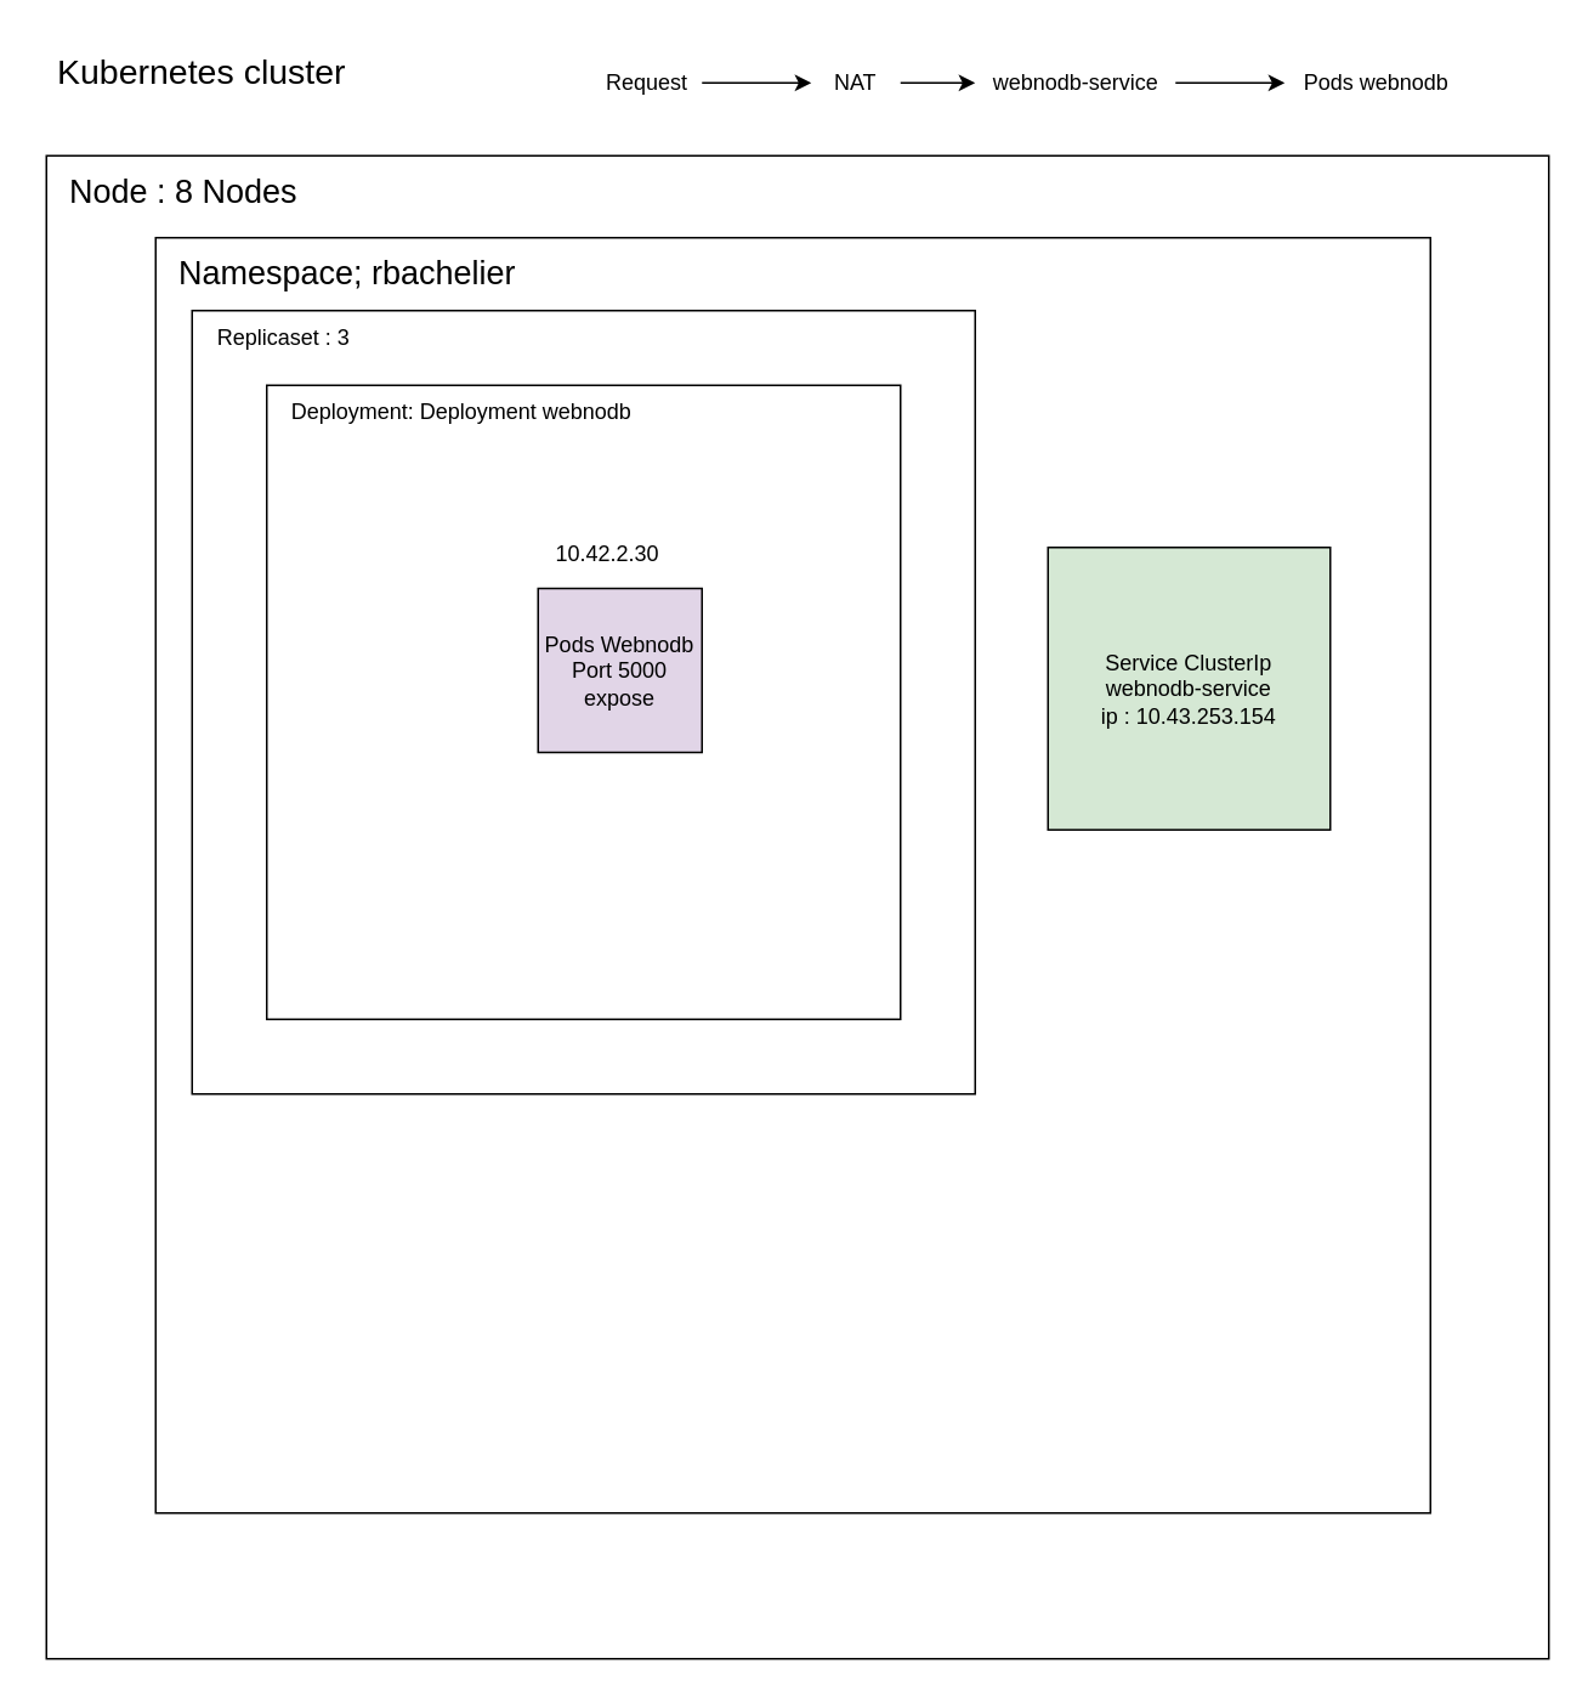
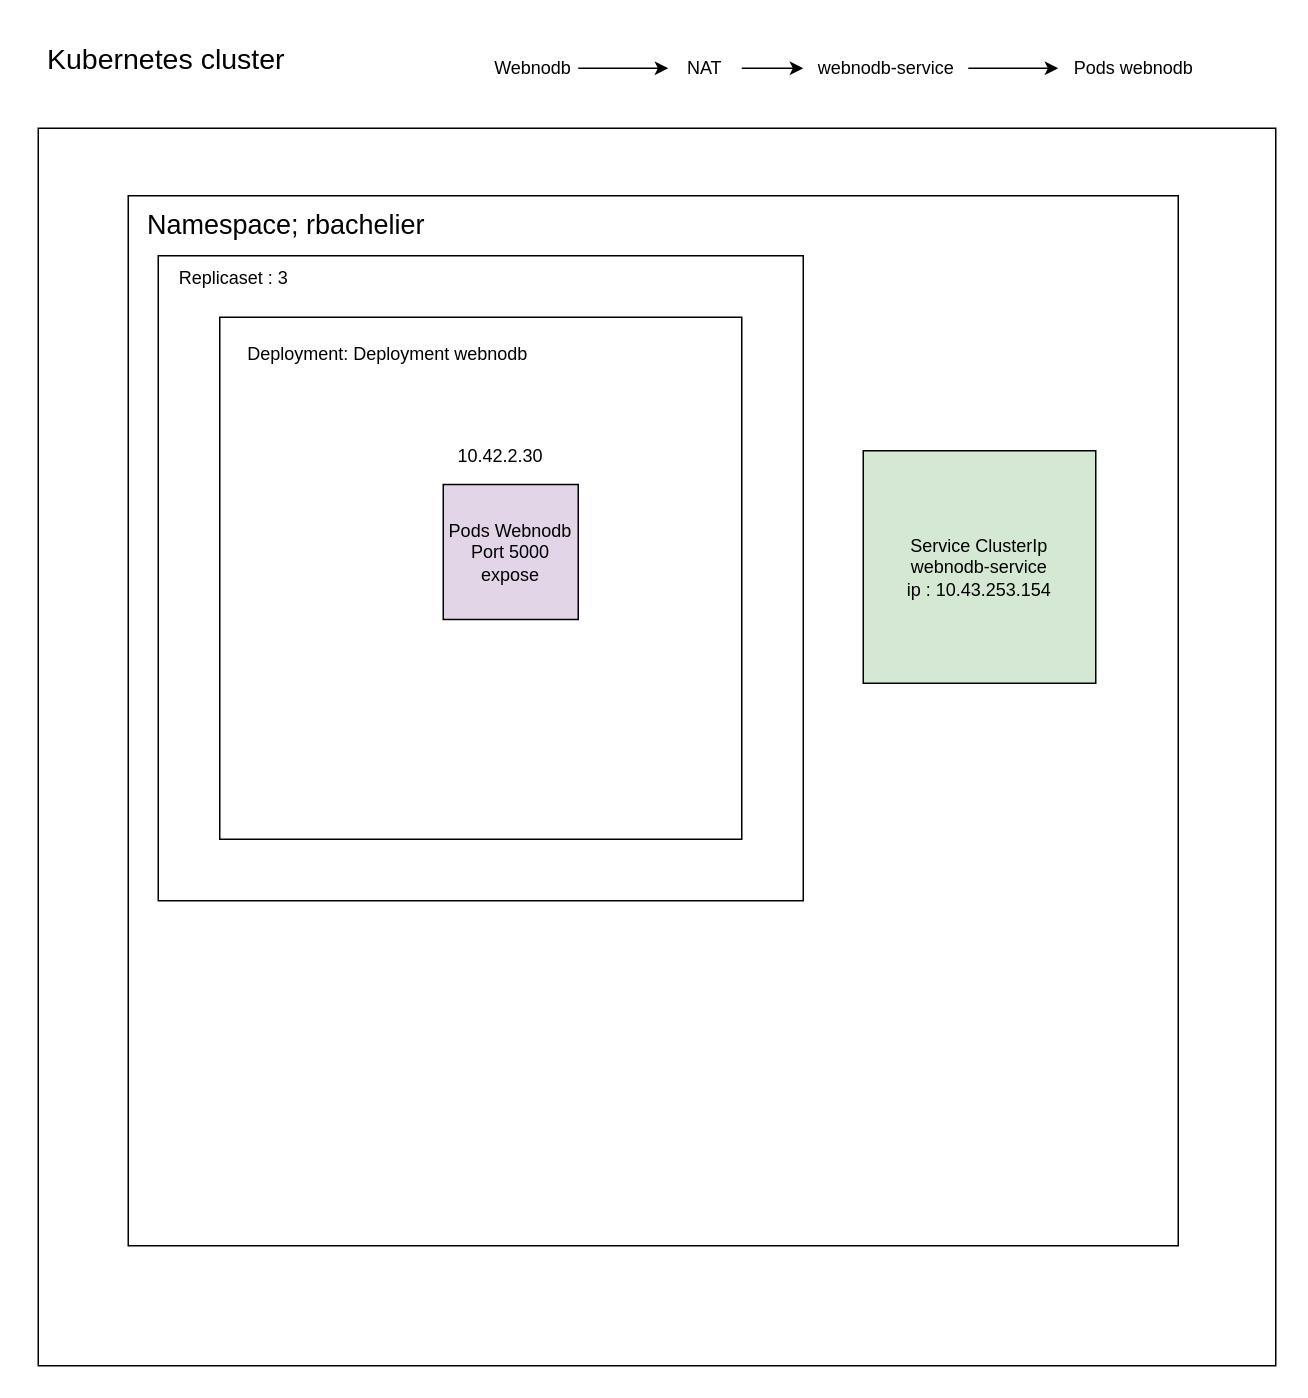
  <mxCell id="0" />
  <mxCell id="1" parent="0" />
  <mxCell id="2" value="" style="whiteSpace=wrap;html=1;aspect=fixed;" parent="1" vertex="1"><mxGeometry x="25" y="85" width="825" height="825" as="geometry" /></mxCell>
  <mxCell id="3" value="&lt;font style=&quot;font-size: 19px;&quot;&gt;Kubernetes cluster&lt;br&gt;&lt;/font&gt;" style="text;html=1;align=center;verticalAlign=middle;resizable=0;points=[];autosize=1;strokeColor=none;fillColor=none;strokeWidth=3;" parent="1" vertex="1"><mxGeometry x="20" y="20" width="180" height="40" as="geometry" /></mxCell>
- <mxCell id="4" value="&lt;font style=&quot;font-size: 18px;&quot;&gt;Node : 8 Nodes&lt;br&gt;&lt;/font&gt;" style="text;html=1;align=center;verticalAlign=middle;resizable=0;points=[];autosize=1;strokeColor=none;fillColor=none;strokeWidth=3;" parent="1" vertex="1"><mxGeometry x="25" y="85" width="150" height="40" as="geometry" /></mxCell>
  <mxCell id="5" value="" style="whiteSpace=wrap;html=1;aspect=fixed;" parent="1" vertex="1"><mxGeometry x="85" y="130" width="700" height="700" as="geometry" /></mxCell>
  <mxCell id="6" value="&lt;font style=&quot;font-size: 18px;&quot;&gt;Namespace; rbachelier&lt;/font&gt;" style="text;html=1;align=center;verticalAlign=middle;resizable=0;points=[];autosize=1;strokeColor=none;fillColor=none;strokeWidth=3;" parent="1" vertex="1"><mxGeometry x="85" y="130" width="210" height="40" as="geometry" /></mxCell>
  <mxCell id="7" value="" style="whiteSpace=wrap;html=1;aspect=fixed;" parent="1" vertex="1"><mxGeometry x="105" y="170" width="430" height="430" as="geometry" /></mxCell>
  <mxCell id="8" value="" style="whiteSpace=wrap;html=1;aspect=fixed;" parent="1" vertex="1"><mxGeometry x="146" y="211" width="348" height="348" as="geometry" /></mxCell>
- <mxCell id="9" value="Deployment: Deployment webnodb&lt;span style=&quot;white-space: pre;&quot;&gt;&#09;&lt;/span&gt; " style="text;html=1;align=center;verticalAlign=middle;resizable=0;points=[];autosize=1;strokeColor=none;fillColor=none;strokeWidth=3;" parent="1" vertex="1"><mxGeometry x="146" y="211" width="240" height="30" as="geometry" /></mxCell>
+ <mxCell id="9" value="Deployment: Deployment webnodb&lt;span style=&quot;white-space: pre;&quot;&gt;&#09;&lt;/span&gt; " style="text;html=1;align=center;verticalAlign=middle;resizable=0;points=[];autosize=1;strokeColor=none;fillColor=none;strokeWidth=3;" parent="1" vertex="1"><mxGeometry x="151" y="221" width="240" height="30" as="geometry" /></mxCell>
  <mxCell id="10" value="&lt;div&gt;Pods Webnodb&lt;/div&gt;&lt;div&gt;Port 5000 expose&lt;br&gt;&lt;/div&gt;" style="whiteSpace=wrap;html=1;aspect=fixed;fillColor=#e1d5e7;" parent="1" vertex="1"><mxGeometry x="295" y="322.5" width="90" height="90" as="geometry" /></mxCell>
  <mxCell id="11" value="10.42.2.30" style="text;whiteSpace=wrap;" parent="1" vertex="1"><mxGeometry x="302.5" y="290" width="75" height="20" as="geometry" /></mxCell>
  <mxCell id="12" value="Replicaset : 3" style="text;html=1;align=center;verticalAlign=middle;resizable=0;points=[];autosize=1;strokeColor=none;fillColor=none;strokeWidth=3;" parent="1" vertex="1"><mxGeometry x="105" y="170" width="100" height="30" as="geometry" /></mxCell>
  <mxCell id="13" value="&lt;div&gt;Service ClusterIp&lt;br&gt;&lt;/div&gt;&lt;div&gt;webnodb-service&lt;br&gt;&lt;/div&gt;&lt;div&gt;ip : 10.43.253.154&lt;br&gt;&lt;/div&gt;" style="whiteSpace=wrap;html=1;aspect=fixed;fillColor=#d5e8d4;" parent="1" vertex="1"><mxGeometry x="575" y="300" width="155" height="155" as="geometry" /></mxCell>
  <mxCell id="14" style="edgeStyle=orthogonalEdgeStyle;rounded=0;orthogonalLoop=1;jettySize=auto;html=1;" parent="1" source="15" edge="1"><mxGeometry relative="1" as="geometry"><mxPoint x="445" y="45" as="targetPoint" /></mxGeometry></mxCell>
- <mxCell id="15" value="Request" style="text;html=1;strokeColor=none;fillColor=none;align=center;verticalAlign=middle;whiteSpace=wrap;rounded=0;" parent="1" vertex="1"><mxGeometry x="325" y="30" width="60" height="30" as="geometry" /></mxCell>
+ <mxCell id="15" value="Webnodb" style="text;html=1;strokeColor=none;fillColor=none;align=center;verticalAlign=middle;whiteSpace=wrap;rounded=0;" parent="1" vertex="1"><mxGeometry x="325" y="30" width="60" height="30" as="geometry" /></mxCell>
  <mxCell id="16" style="edgeStyle=orthogonalEdgeStyle;rounded=0;orthogonalLoop=1;jettySize=auto;html=1;" parent="1" source="17" edge="1"><mxGeometry relative="1" as="geometry"><mxPoint x="535" y="45" as="targetPoint" /></mxGeometry></mxCell>
  <mxCell id="17" value="NAT" style="text;html=1;align=center;verticalAlign=middle;resizable=0;points=[];autosize=1;strokeColor=none;fillColor=none;" parent="1" vertex="1"><mxGeometry x="444" y="30" width="50" height="30" as="geometry" /></mxCell>
  <mxCell id="18" style="edgeStyle=orthogonalEdgeStyle;rounded=0;orthogonalLoop=1;jettySize=auto;html=1;" parent="1" source="19" edge="1"><mxGeometry relative="1" as="geometry"><mxPoint x="705" y="45" as="targetPoint" /></mxGeometry></mxCell>
  <mxCell id="19" value="webnodb-service" style="text;html=1;align=center;verticalAlign=middle;resizable=0;points=[];autosize=1;strokeColor=none;fillColor=none;" parent="1" vertex="1"><mxGeometry x="535" y="30" width="110" height="30" as="geometry" /></mxCell>
  <mxCell id="20" value="Pods webnodb" style="text;html=1;align=center;verticalAlign=middle;resizable=0;points=[];autosize=1;strokeColor=none;fillColor=none;" parent="1" vertex="1"><mxGeometry x="705" y="30" width="100" height="30" as="geometry" /></mxCell>
